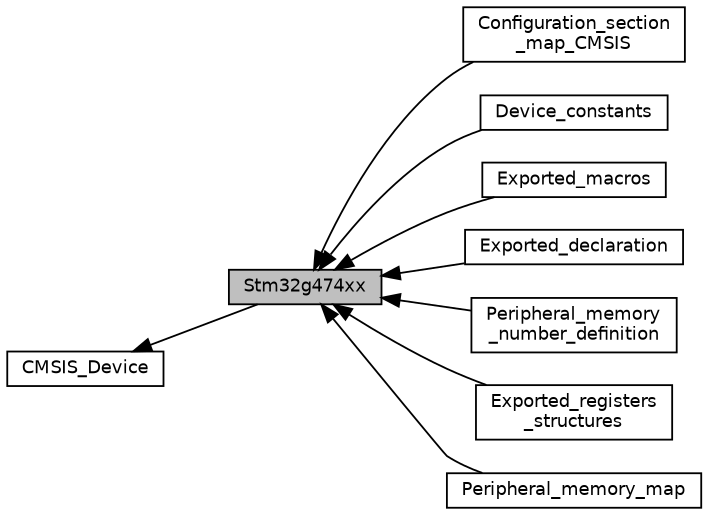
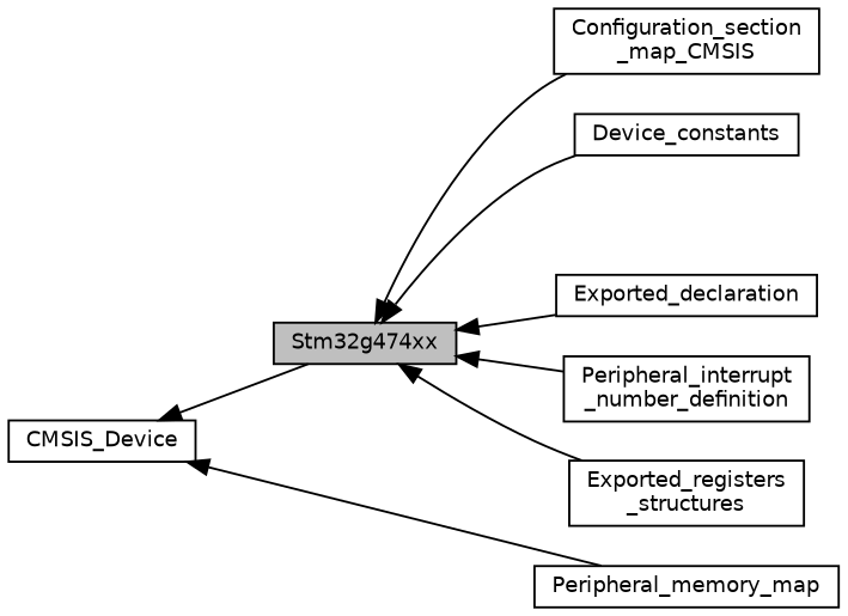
  digraph {
    rankdir=LR
    node [color=black fillcolor=white fontname=Helvetica fontsize=10 shape=box style=filled]
    edge [dir=back fontname=Helvetica fontsize=10 labelfontname=Helvetica labelfontsize=10 shape=plaintext style=solid]
    n1 [height=0.2 label=CMSIS_Device width=0.4]
    n2 [fillcolor=grey75 fontcolor=black height=0.2 label=Stm32g474xx width=0.4]
    n3 [height=0.2 label="Configuration_section\l_map_CMSIS" width=0.4]
    n4 [height=0.2 label=Device_constants width=0.4]
-   n5 [height=0.2 label=Exported_macros width=0.4]
    n6 [height=0.2 label=Exported_declaration width=0.4]
-   n7 [height=0.2 label="Peripheral_memory\l_number_definition" width=0.4]
+   n7 [height=0.2 label="Peripheral_interrupt\l_number_definition" width=0.4]
    n8 [height=0.2 label=Peripheral_memory_map width=0.4]
    n9 [height=0.2 label="Exported_registers\l_structures" width=0.4]
    n1 -> n2
    n2 -> n3
    n2 -> n4
-   n2 -> n5
    n2 -> n6
    n2 -> n7
-   n2 -> n8
+   n1 -> n8
    n2 -> n9
  }
